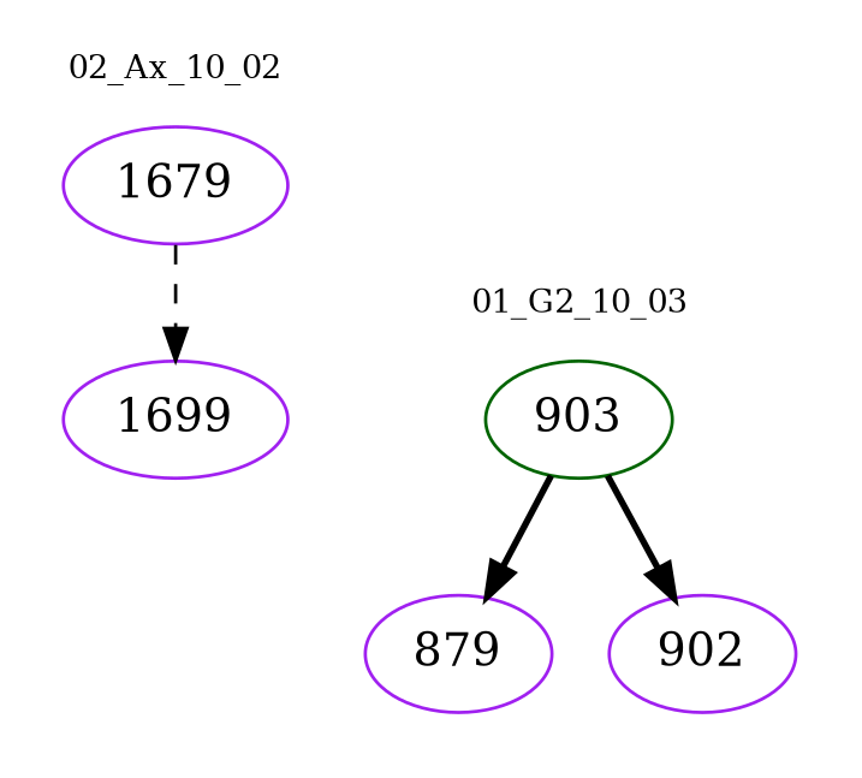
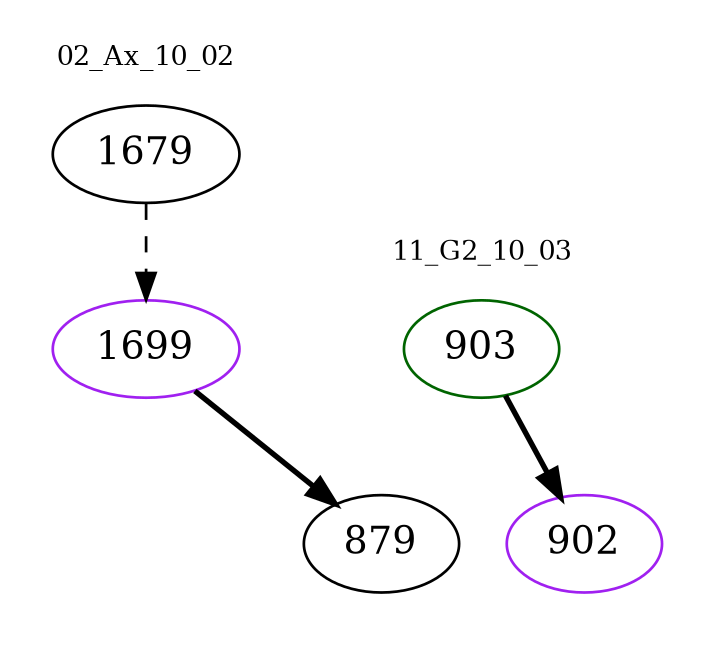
  digraph {
    node [color=black]
    edge [color=black style=bold]
-   n1 [color=purple label=1679]
+   n1 [label=1679]
    n2 [color=purple label=1699]
    n3 [color=darkgreen label=903]
-   n4 [color=purple label=879]
+   n4 [label=879]
    n5 [color=purple label=902]
    subgraph cluster_1 {
      color=white
      fontsize=10
      label="02_Ax_10_02"
      n1
      n2
    }
    subgraph cluster_2 {
      color=white
      fontsize=10
-     label="01_G2_10_03"
+     label="11_G2_10_03"
      n3
      n4
      n5
    }
    n1 -> n2 [style=dashed]
-   n3 -> n4
+   n2 -> n4
    n3 -> n5
  }
